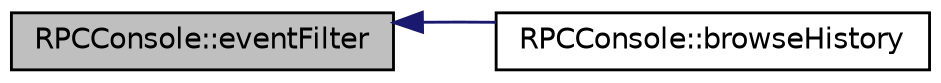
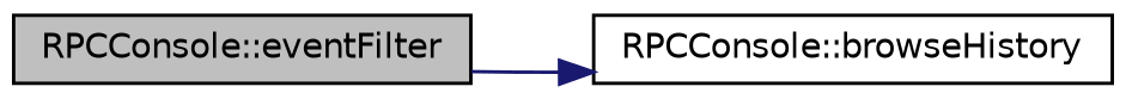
  digraph {
    rankdir=LR
    node [color=black fontname=Helvetica fontsize=10 shape=record style=filled]
    n1 [fillcolor=grey75 fontcolor=black height=0.2 label="RPCConsole::eventFilter" width=0.4]
    n2 [fillcolor=white height=0.2 label="RPCConsole::browseHistory" width=0.4]
-   n2 -> n1 [color=midnightblue fontname=Helvetica fontsize=10 labelfontname=Helvetica labelfontsize=10 style=solid]
+   n1 -> n2 [color=midnightblue fontname=Helvetica fontsize=10 labelfontname=Helvetica labelfontsize=10 style=solid]
  }
